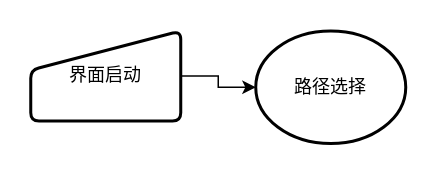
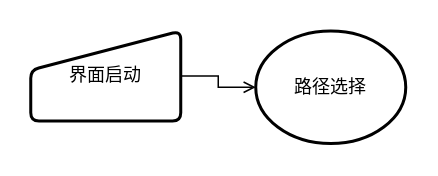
  <mxCell id="0" />
  <mxCell id="1" parent="0" />
  <mxCell id="2" value="路径选择" style="strokeWidth=2;html=1;shape=mxgraph.flowchart.start_1;whiteSpace=wrap;" vertex="1" parent="1"><mxGeometry x="170" y="20" width="100" height="75" as="geometry" /></mxCell>
- <mxCell id="3" style="edgeStyle=orthogonalEdgeStyle;rounded=0;orthogonalLoop=1;jettySize=auto;html=1;exitX=1;exitY=0.5;exitDx=0;exitDy=0;entryX=0;entryY=0.5;entryDx=0;entryDy=0;entryPerimeter=0;" edge="1" parent="1" source="4" target="2"><mxGeometry relative="1" as="geometry" /></mxCell>
+ <mxCell id="3" style="edgeStyle=orthogonalEdgeStyle;rounded=0;orthogonalLoop=1;jettySize=auto;html=1;exitX=1;exitY=0.5;exitDx=0;exitDy=0;entryX=0;entryY=0.5;entryDx=0;entryDy=0;entryPerimeter=0;endArrow=open;" edge="1" parent="1" source="4" target="2"><mxGeometry relative="1" as="geometry" /></mxCell>
  <mxCell id="4" value="界面启动" style="html=1;strokeWidth=2;shape=manualInput;whiteSpace=wrap;rounded=1;size=26;arcSize=11;" vertex="1" parent="1"><mxGeometry x="20" y="20" width="100" height="60" as="geometry" /></mxCell>
